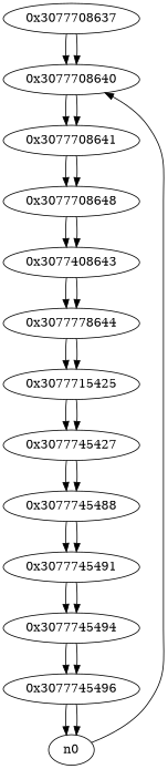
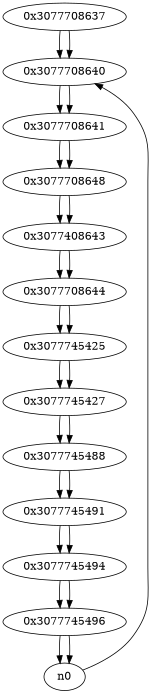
  digraph {
    n1 [label="0x3077708637"]
    n2 [label="0x3077708640"]
    n3 [label="0x3077708641"]
    n4 [label="0x3077708648"]
    n5 [label="0x3077408643"]
-   n6 [label="0x3077778644"]
-   n7 [label="0x3077715425"]
+   n6 [label="0x3077708644"]
+   n7 [label="0x3077745425"]
    n8 [label="0x3077745427"]
    n9 [label="0x3077745488"]
    n10 [label="0x3077745491"]
    n11 [label="0x3077745494"]
    n12 [label="0x3077745496"]
    n0
    n1 -> n2
    n1 -> n2
    n2 -> n3
    n2 -> n3
    n3 -> n4
    n3 -> n4
    n4 -> n5
    n4 -> n5
    n5 -> n6
    n5 -> n6
    n6 -> n7
    n6 -> n7
    n7 -> n8
    n7 -> n8
    n8 -> n9
    n8 -> n9
    n9 -> n10
    n9 -> n10
    n10 -> n11
    n10 -> n11
    n11 -> n12
    n11 -> n12
    n12 -> n0
    n12 -> n0
    n0 -> n2
  }
